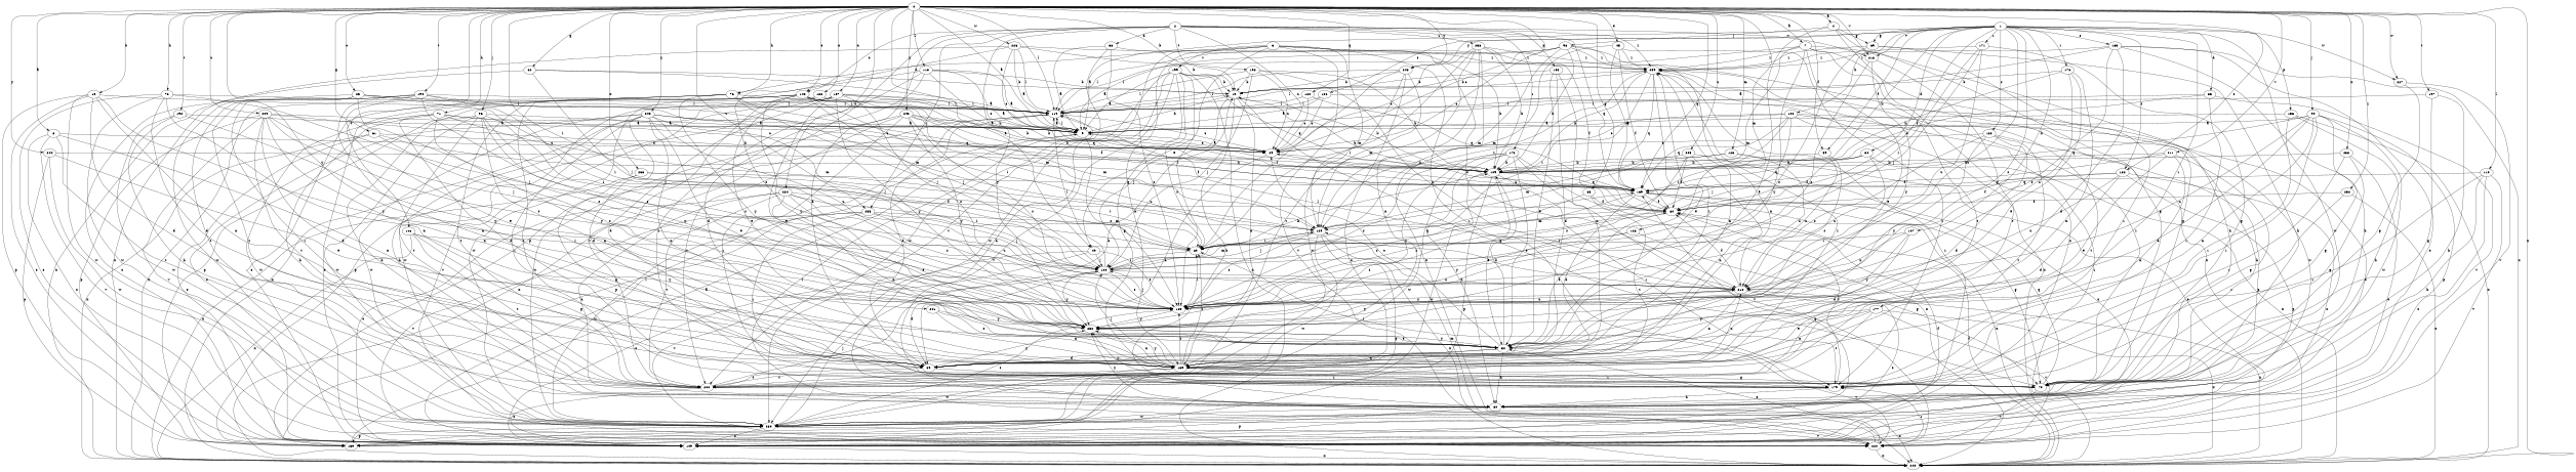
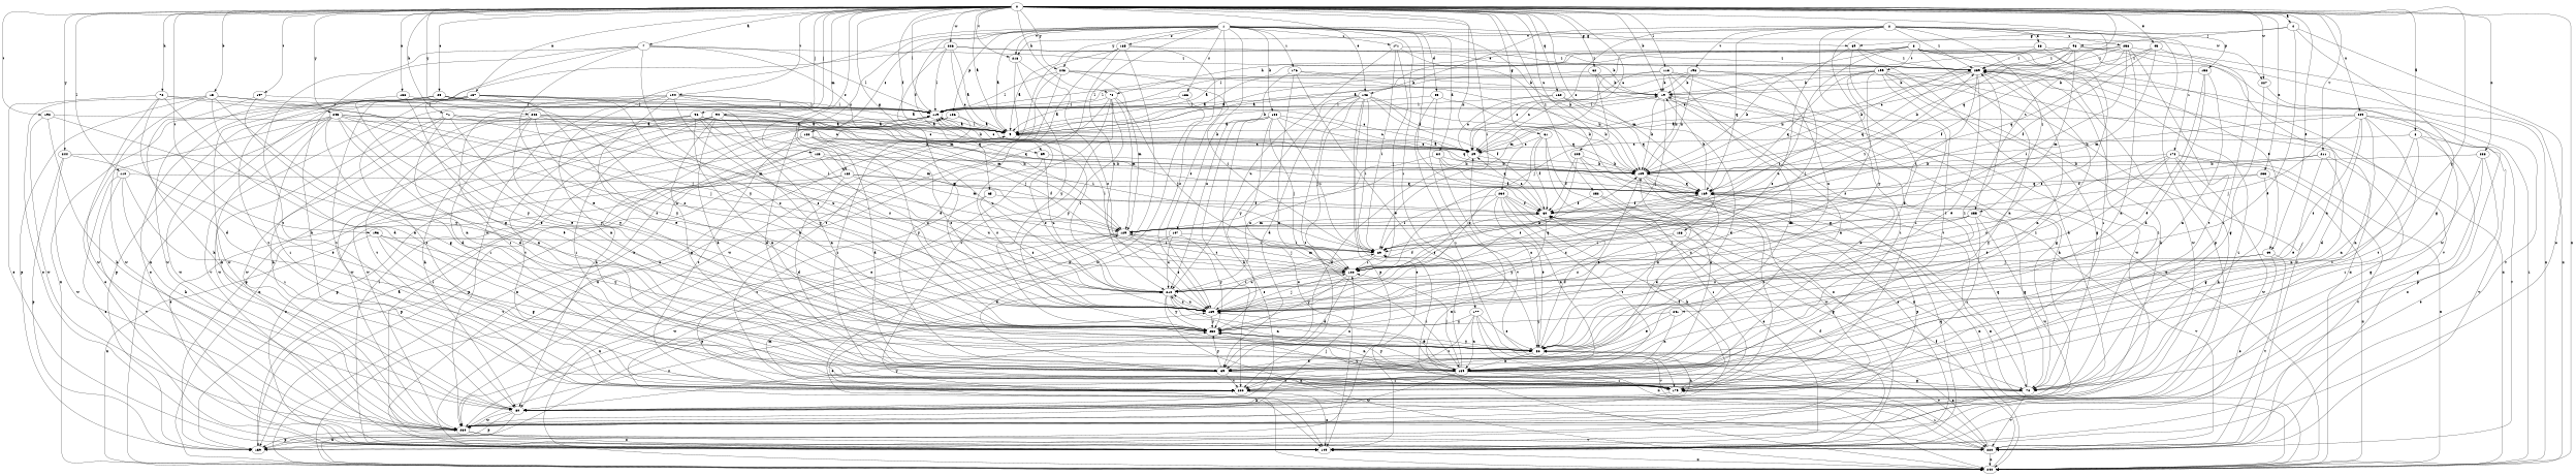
  strict digraph {
    0
    4
    7
    8
    9
    15
    19
    25
    29
    45
    49
    59
    61
    62
    65
    71
    72
    76
    89
    94
    96
    110
    113
    119
    123
    128
    137
    138
    148
    160
    169
    182
    192
    193
    194
    197
    205
    209
    211
    218
    226
    227
    233
    234
    238
    240
    241
    242
    244
    245
    248
    252
    255
    69
    50
    70
    98
    149
    250
    259
    129
    80
    200
    139
    220
    189
    159
    230
    39
    109
    100
    60
    179
    210
    1
    34
    35
    106
    107
    156
    171
    176
    177
    183
    185
    186
    2
    38
    158
    178
    198
    258
    3
    199
    0 -> 4 [label=a]
    0 -> 7 [label=a]
    0 -> 8 [label=a]
    0 -> 9 [label=a]
    0 -> 15 [label=b]
    0 -> 19 [label=b]
    0 -> 25 [label=c]
    0 -> 29 [label=c]
    0 -> 45 [label=e]
    0 -> 49 [label=e]
    0 -> 59 [label=f]
    0 -> 61 [label=g]
    0 -> 62 [label=g]
    0 -> 65 [label=g]
    0 -> 71 [label=h]
    0 -> 72 [label=h]
    0 -> 76 [label=h]
    0 -> 89 [label=i]
    0 -> 94 [label=j]
    0 -> 96 [label=j]
    0 -> 110 [label=l]
    0 -> 113 [label=l]
    0 -> 119 [label=l]
    0 -> 123 [label=m]
    0 -> 128 [label=m]
    0 -> 137 [label=n]
    0 -> 138 [label=n]
    0 -> 148 [label=o]
    0 -> 160 [label=q]
    0 -> 169 [label=q]
    0 -> 182 [label=s]
    0 -> 192 [label=t]
    0 -> 193 [label=t]
    0 -> 194 [label=t]
    0 -> 197 [label=t]
    0 -> 205 [label=u]
    0 -> 209 [label=u]
    0 -> 211 [label=v]
    0 -> 218 [label=v]
    0 -> 226 [label=w]
    0 -> 227 [label=w]
    0 -> 233 [label=x]
    0 -> 234 [label=x]
    0 -> 238 [label=x]
    0 -> 240 [label=x]
    0 -> 241 [label=y]
    0 -> 242 [label=y]
    0 -> 244 [label=y]
    0 -> 245 [label=y]
    0 -> 248 [label=y]
    0 -> 252 [label=z]
    0 -> 255 [label=z]
    4 -> 69 [label=g]
    4 -> 50 [label=e]
    4 -> 70 [label=g]
    4 -> 98 [label=j]
    4 -> 149 [label=o]
    7 -> 119 [label=l]
    7 -> 50 [label=e]
    7 -> 70 [label=g]
    7 -> 250 [label=y]
    7 -> 259 [label=z]
    7 -> 129 [label=m]
    7 -> 80 [label=h]
    7 -> 200 [label=t]
    8 -> 29 [label=c]
    8 -> 149 [label=o]
    8 -> 200 [label=t]
    8 -> 139 [label=n]
    8 -> 220 [label=v]
    9 -> 19 [label=b]
    9 -> 29 [label=c]
    9 -> 119 [label=l]
    9 -> 189 [label=s]
    9 -> 159 [label=p]
    15 -> 119 [label=l]
    15 -> 149 [label=o]
    15 -> 250 [label=y]
    15 -> 139 [label=n]
    15 -> 159 [label=p]
    15 -> 230 [label=w]
    15 -> 39 [label=d]
    19 -> 119 [label=l]
    19 -> 70 [label=g]
    19 -> 80 [label=h]
    19 -> 139 [label=n]
    19 -> 109 [label=k]
    19 -> 100 [label=j]
    25 -> 89 [label=i]
    25 -> 119 [label=l]
    25 -> 169 [label=q]
    25 -> 149 [label=o]
    25 -> 200 [label=t]
    25 -> 189 [label=s]
    25 -> 230 [label=w]
    29 -> 9 [label=a]
    29 -> 39 [label=d]
    29 -> 109 [label=k]
    45 -> 169 [label=q]
    45 -> 259 [label=z]
    45 -> 129 [label=m]
    45 -> 60 [label=f]
    45 -> 179 [label=r]
    49 -> 149 [label=o]
    49 -> 220 [label=v]
    49 -> 189 [label=s]
    49 -> 100 [label=j]
    59 -> 189 [label=s]
    59 -> 109 [label=k]
    59 -> 210 [label=u]
    61 -> 29 [label=c]
    61 -> 240 [label=x]
    61 -> 149 [label=o]
    61 -> 189 [label=s]
    61 -> 60 [label=f]
    62 -> 9 [label=a]
    62 -> 19 [label=b]
    62 -> 240 [label=x]
    62 -> 100 [label=j]
    65 -> 200 [label=t]
    65 -> 189 [label=s]
    65 -> 60 [label=f]
    71 -> 9 [label=a]
    71 -> 29 [label=c]
    71 -> 250 [label=y]
    71 -> 129 [label=m]
    71 -> 80 [label=h]
    71 -> 230 [label=w]
    71 -> 39 [label=d]
    72 -> 119 [label=l]
    72 -> 149 [label=o]
    72 -> 139 [label=n]
    72 -> 230 [label=w]
    72 -> 39 [label=d]
    72 -> 100 [label=j]
    76 -> 119 [label=l]
    76 -> 240 [label=x]
    76 -> 149 [label=o]
    76 -> 250 [label=y]
    76 -> 129 [label=m]
    76 -> 200 [label=t]
    76 -> 100 [label=j]
    89 -> 100 [label=i]
    94 -> 9 [label=a]
    94 -> 169 [label=q]
    94 -> 70 [label=g]
    94 -> 139 [label=n]
    94 -> 159 [label=p]
    94 -> 230 [label=w]
    94 -> 39 [label=d]
    94 -> 179 [label=r]
    94 -> 210 [label=u]
    96 -> 9 [label=a]
    96 -> 89 [label=i]
    96 -> 250 [label=y]
    96 -> 80 [label=h]
    96 -> 200 [label=t]
    96 -> 139 [label=n]
    96 -> 189 [label=s]
    96 -> 230 [label=w]
    110 -> 169 [label=q]
    110 -> 149 [label=o]
    110 -> 80 [label=h]
    110 -> 220 [label=v]
    110 -> 179 [label=r]
    113 -> 9 [label=a]
    113 -> 19 [label=b]
    113 -> 29 [label=c]
    113 -> 230 [label=w]
    113 -> 39 [label=d]
    113 -> 109 [label=k]
    113 -> 179 [label=r]
    119 -> 9 [label=a]
    119 -> 29 [label=c]
    119 -> 240 [label=x]
    119 -> 39 [label=d]
    123 -> 149 [label=o]
    123 -> 129 [label=m]
    123 -> 109 [label=k]
    123 -> 210 [label=u]
    128 -> 89 [label=i]
    128 -> 70 [label=g]
    128 -> 189 [label=s]
    137 -> 9 [label=a]
    137 -> 119 [label=l]
    137 -> 240 [label=x]
    137 -> 50 [label=e]
    137 -> 250 [label=y]
    137 -> 200 [label=t]
    137 -> 220 [label=v]
    137 -> 189 [label=s]
    137 -> 159 [label=p]
    137 -> 109 [label=k]
    138 -> 119 [label=l]
    138 -> 50 [label=e]
    138 -> 230 [label=w]
    148 -> 89 [label=i]
    148 -> 119 [label=l]
    148 -> 169 [label=q]
    148 -> 149 [label=o]
    148 -> 250 [label=y]
    148 -> 200 [label=t]
    148 -> 159 [label=p]
    148 -> 39 [label=d]
    148 -> 109 [label=k]
    148 -> 100 [label=j]
    148 -> 60 [label=f]
    160 -> 29 [label=c]
    160 -> 119 [label=l]
    160 -> 169 [label=q]
+   160 -> 39 [label=d]
    169 -> 19 [label=b]
    169 -> 240 [label=x]
    169 -> 70 [label=g]
    169 -> 189 [label=s]
    169 -> 39 [label=d]
    169 -> 60 [label=f]
    182 -> 169 [label=q]
    182 -> 149 [label=o]
    182 -> 159 [label=p]
    182 -> 39 [label=d]
    182 -> 60 [label=f]
    182 -> 210 [label=u]
    192 -> 9 [label=a]
    192 -> 250 [label=y]
    192 -> 80 [label=h]
    192 -> 230 [label=w]
    193 -> 89 [label=i]
    193 -> 240 [label=x]
    193 -> 70 [label=g]
    193 -> 250 [label=y]
    193 -> 200 [label=t]
    194 -> 119 [label=l]
    194 -> 50 [label=e]
    194 -> 129 [label=m]
    194 -> 200 [label=t]
    194 -> 139 [label=n]
    194 -> 189 [label=s]
    194 -> 100 [label=j]
    194 -> 179 [label=r]
    197 -> 119 [label=l]
    197 -> 70 [label=g]
    197 -> 80 [label=h]
    205 -> 149 [label=o]
    205 -> 139 [label=n]
    205 -> 189 [label=s]
    205 -> 109 [label=k]
    205 -> 60 [label=f]
    209 -> 9 [label=a]
    209 -> 200 [label=t]
    209 -> 139 [label=n]
    209 -> 220 [label=v]
    209 -> 189 [label=s]
    209 -> 159 [label=p]
    209 -> 39 [label=d]
    209 -> 109 [label=k]
    209 -> 100 [label=j]
    211 -> 50 [label=e]
    211 -> 70 [label=g]
    211 -> 139 [label=n]
    211 -> 109 [label=k]
    211 -> 60 [label=f]
    218 -> 250 [label=y]
    218 -> 200 [label=t]
    218 -> 189 [label=s]
    226 -> 9 [label=a]
    226 -> 19 [label=b]
    226 -> 29 [label=c]
    226 -> 119 [label=l]
    226 -> 240 [label=x]
    226 -> 259 [label=z]
    226 -> 189 [label=s]
    227 -> 70 [label=g]
    227 -> 220 [label=v]
    233 -> 89 [label=i]
    233 -> 169 [label=q]
    233 -> 240 [label=x]
    233 -> 70 [label=g]
    234 -> 89 [label=i]
    234 -> 50 [label=e]
    234 -> 149 [label=o]
    234 -> 80 [label=h]
    234 -> 200 [label=t]
    234 -> 139 [label=n]
    234 -> 189 [label=s]
    234 -> 60 [label=f]
    238 -> 70 [label=g]
    238 -> 149 [label=o]
    238 -> 109 [label=k]
    238 -> 179 [label=r]
    240 -> 259 [label=z]
    240 -> 60 [label=f]
    241 -> 50 [label=e]
    241 -> 250 [label=y]
    241 -> 139 [label=n]
    242 -> 9 [label=a]
    242 -> 250 [label=y]
    242 -> 129 [label=m]
    242 -> 200 [label=t]
    242 -> 189 [label=s]
    242 -> 230 [label=w]
    242 -> 109 [label=k]
    242 -> 179 [label=r]
    242 -> 210 [label=u]
    244 -> 50 [label=e]
    244 -> 159 [label=p]
    244 -> 230 [label=w]
    244 -> 109 [label=k]
    245 -> 9 [label=a]
    245 -> 29 [label=c]
    245 -> 50 [label=e]
    245 -> 149 [label=o]
    245 -> 80 [label=h]
    245 -> 139 [label=n]
    245 -> 230 [label=w]
    245 -> 39 [label=d]
    245 -> 100 [label=j]
    245 -> 179 [label=r]
    245 -> 210 [label=u]
    248 -> 19 [label=b]
    248 -> 89 [label=i]
    248 -> 119 [label=l]
    248 -> 149 [label=o]
    248 -> 129 [label=m]
    248 -> 230 [label=w]
    252 -> 240 [label=x]
    252 -> 60 [label=f]
    252 -> 179 [label=r]
    255 -> 129 [label=m]
    255 -> 220 [label=v]
    255 -> 230 [label=w]
    255 -> 100 [label=j]
    255 -> 179 [label=r]
    255 -> 210 [label=u]
    69 -> 259 [label=z]
    69 -> 80 [label=h]
    69 -> 189 [label=s]
    69 -> 179 [label=r]
    50 -> 29 [label=c]
    50 -> 250 [label=y]
    50 -> 259 [label=z]
    50 -> 80 [label=h]
    50 -> 139 [label=n]
    50 -> 220 [label=v]
    50 -> 39 [label=d]
    50 -> 109 [label=k]
    50 -> 60 [label=f]
    70 -> 169 [label=q]
    70 -> 250 [label=y]
    70 -> 259 [label=z]
    70 -> 220 [label=v]
    98 -> 9 [label=a]
    98 -> 29 [label=c]
    98 -> 119 [label=l]
    98 -> 240 [label=x]
    98 -> 259 [label=z]
    98 -> 129 [label=m]
    98 -> 139 [label=n]
    98 -> 109 [label=k]
    149 -> 119 [label=l]
    149 -> 169 [label=q]
    149 -> 240 [label=x]
    149 -> 60 [label=f]
    250 -> 50 [label=e]
    250 -> 139 [label=n]
    259 -> 19 [label=b]
    259 -> 89 [label=i]
    259 -> 119 [label=l]
    259 -> 169 [label=q]
    259 -> 240 [label=x]
    259 -> 50 [label=e]
    259 -> 139 [label=n]
    259 -> 109 [label=k]
    129 -> 89 [label=i]
    129 -> 240 [label=x]
    129 -> 259 [label=z]
    129 -> 189 [label=s]
    129 -> 159 [label=p]
    129 -> 230 [label=w]
    129 -> 100 [label=j]
    80 -> 240 [label=x]
    80 -> 250 [label=y]
    80 -> 159 [label=p]
    80 -> 230 [label=w]
    200 -> 19 [label=b]
    200 -> 149 [label=o]
    200 -> 259 [label=z]
    139 -> 89 [label=i]
    139 -> 70 [label=g]
    139 -> 250 [label=y]
    139 -> 200 [label=t]
    139 -> 189 [label=s]
    139 -> 230 [label=w]
    139 -> 100 [label=j]
    139 -> 179 [label=r]
    139 -> 210 [label=u]
    220 -> 119 [label=l]
    220 -> 240 [label=x]
    220 -> 50 [label=e]
    220 -> 129 [label=m]
    220 -> 179 [label=r]
    189 -> 89 [label=i]
    189 -> 250 [label=y]
    189 -> 100 [label=j]
    189 -> 210 [label=u]
    159 -> 9 [label=a]
    230 -> 149 [label=o]
    230 -> 259 [label=z]
    230 -> 220 [label=v]
    230 -> 189 [label=s]
    230 -> 159 [label=p]
    230 -> 100 [label=j]
    39 -> 250 [label=y]
    39 -> 200 [label=t]
    39 -> 179 [label=r]
    109 -> 169 [label=q]
    109 -> 50 [label=e]
    109 -> 159 [label=p]
    109 -> 230 [label=w]
    109 -> 179 [label=r]
    100 -> 119 [label=l]
    100 -> 169 [label=q]
    100 -> 250 [label=y]
    100 -> 129 [label=m]
    100 -> 189 [label=s]
    100 -> 39 [label=d]
    100 -> 109 [label=k]
    100 -> 210 [label=u]
    60 -> 29 [label=c]
    60 -> 250 [label=y]
    60 -> 129 [label=m]
    179 -> 89 [label=i]
    179 -> 80 [label=h]
    179 -> 60 [label=f]
    210 -> 119 [label=l]
    210 -> 240 [label=x]
    210 -> 149 [label=o]
    210 -> 250 [label=y]
    210 -> 139 [label=n]
    210 -> 189 [label=s]
    210 -> 60 [label=f]
    1 -> 9 [label=a]
    1 -> 59 [label=f]
    1 -> 182 [label=s]
    1 -> 218 [label=v]
    1 -> 227 [label=w]
    1 -> 248 [label=y]
    1 -> 69 [label=g]
    1 -> 189 [label=s]
    1 -> 230 [label=w]
    1 -> 109 [label=k]
    1 -> 60 [label=f]
    1 -> 210 [label=u]
    1 -> 34 [label=d]
    1 -> 35 [label=d]
    1 -> 106 [label=k]
    1 -> 107 [label=k]
    1 -> 156 [label=p]
    1 -> 171 [label=r]
    1 -> 176 [label=r]
    1 -> 177 [label=r]
    1 -> 183 [label=s]
    1 -> 185 [label=s]
    1 -> 186 [label=s]
    34 -> 169 [label=q]
    34 -> 240 [label=x]
    34 -> 109 [label=k]
    34 -> 60 [label=f]
    34 -> 210 [label=u]
    35 -> 119 [label=l]
    35 -> 220 [label=v]
    35 -> 109 [label=k]
    35 -> 179 [label=r]
    106 -> 9 [label=a]
    106 -> 29 [label=c]
    106 -> 89 [label=i]
    106 -> 169 [label=q]
    106 -> 149 [label=o]
    106 -> 80 [label=h]
    106 -> 200 [label=t]
    106 -> 100 [label=j]
    107 -> 89 [label=i]
    107 -> 250 [label=y]
    107 -> 39 [label=d]
    107 -> 210 [label=u]
    156 -> 9 [label=a]
    156 -> 240 [label=x]
    156 -> 80 [label=h]
    156 -> 179 [label=r]
    171 -> 89 [label=i]
    171 -> 70 [label=g]
    171 -> 259 [label=z]
    171 -> 100 [label=j]
    171 -> 210 [label=u]
    176 -> 19 [label=b]
    176 -> 50 [label=e]
    176 -> 139 [label=n]
    176 -> 109 [label=k]
    176 -> 210 [label=u]
    177 -> 240 [label=x]
    177 -> 50 [label=e]
    177 -> 250 [label=y]
    177 -> 200 [label=t]
    177 -> 139 [label=n]
    177 -> 220 [label=v]
    183 -> 29 [label=c]
    183 -> 250 [label=y]
    183 -> 200 [label=t]
    183 -> 189 [label=s]
    183 -> 159 [label=p]
    183 -> 39 [label=d]
    185 -> 9 [label=a]
    185 -> 240 [label=x]
    185 -> 149 [label=o]
    185 -> 259 [label=z]
    185 -> 80 [label=h]
    185 -> 189 [label=s]
    185 -> 39 [label=d]
    186 -> 9 [label=a]
    186 -> 29 [label=c]
    186 -> 119 [label=l]
    186 -> 230 [label=w]
    2 -> 29 [label=c]
    2 -> 148 [label=o]
    2 -> 169 [label=q]
    2 -> 218 [label=v]
    2 -> 255 [label=z]
    2 -> 250 [label=y]
    2 -> 259 [label=z]
    2 -> 159 [label=p]
    2 -> 39 [label=d]
    2 -> 38 [label=d]
    2 -> 158 [label=p]
    2 -> 178 [label=r]
    2 -> 198 [label=t]
    2 -> 258 [label=z]
    38 -> 9 [label=a]
    38 -> 259 [label=z]
    38 -> 189 [label=s]
    38 -> 230 [label=w]
    158 -> 19 [label=b]
    158 -> 50 [label=e]
    158 -> 139 [label=n]
    158 -> 39 [label=d]
    178 -> 240 [label=x]
    178 -> 50 [label=e]
    178 -> 250 [label=y]
    178 -> 80 [label=h]
    178 -> 220 [label=v]
    178 -> 189 [label=s]
    178 -> 230 [label=w]
    178 -> 109 [label=k]
    198 -> 19 [label=b]
    198 -> 29 [label=c]
    198 -> 119 [label=l]
    198 -> 109 [label=k]
    198 -> 100 [label=j]
    198 -> 210 [label=u]
    258 -> 29 [label=c]
    258 -> 89 [label=i]
    258 -> 240 [label=x]
    258 -> 259 [label=z]
    258 -> 200 [label=t]
    258 -> 139 [label=n]
    258 -> 109 [label=k]
    258 -> 60 [label=f]
    3 -> 49 [label=e]
    3 -> 76 [label=h]
    3 -> 129 [label=m]
    3 -> 139 [label=n]
    3 -> 220 [label=v]
    3 -> 230 [label=w]
    3 -> 109 [label=k]
    3 -> 179 [label=r]
    3 -> 210 [label=u]
    3 -> 199 [label=t]
    199 -> 9 [label=a]
    199 -> 19 [label=b]
    199 -> 89 [label=i]
    199 -> 169 [label=q]
    199 -> 240 [label=x]
    199 -> 70 [label=g]
    199 -> 80 [label=h]
    199 -> 200 [label=t]
    199 -> 220 [label=v]
    199 -> 189 [label=s]
  }
